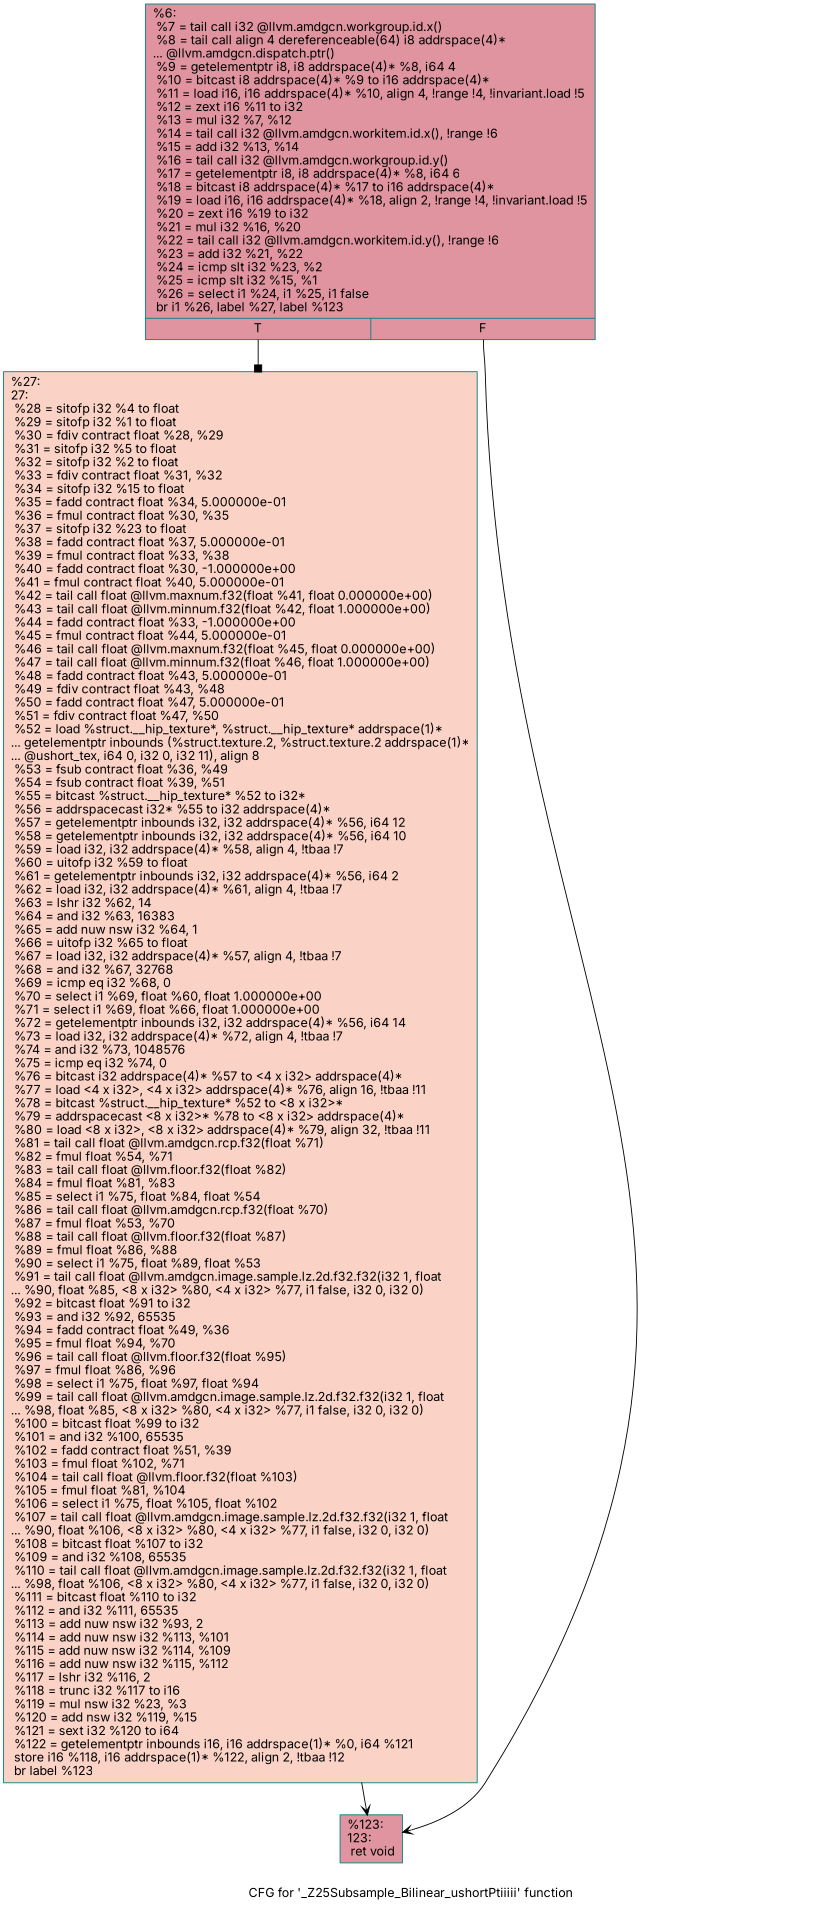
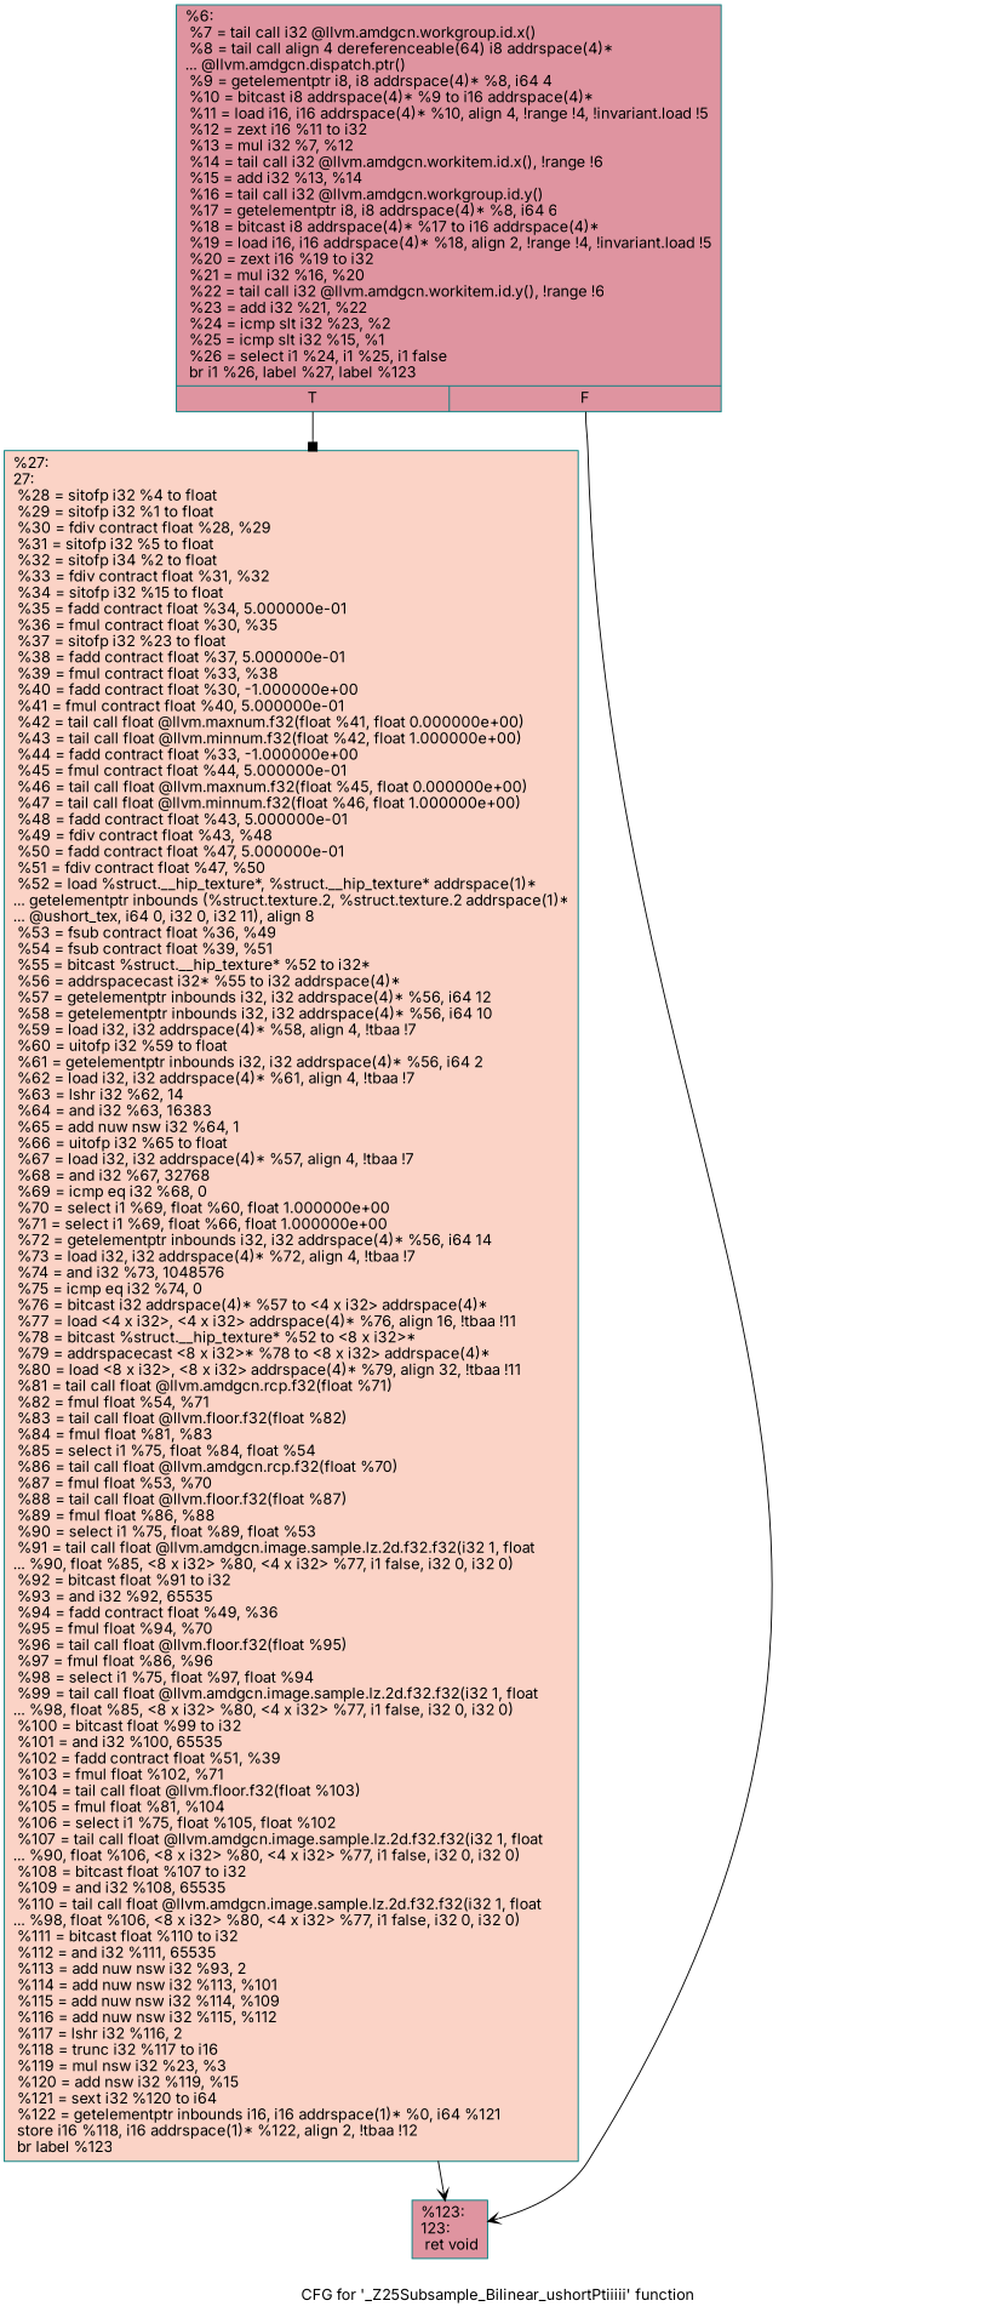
  digraph {
    label="CFG for '_Z25Subsample_Bilinear_ushortPtiiiii' function"
    fontname=Inter
    node [color=teal fillcolor="#b70d2870" shape=record style=filled fontname=Inter]
    edge [arrowhead=vee fontname=Inter]
    n1 [label="{%6:\l  %7 = tail call i32 @llvm.amdgcn.workgroup.id.x()\l  %8 = tail call align 4 dereferenceable(64) i8 addrspace(4)*\l... @llvm.amdgcn.dispatch.ptr()\l  %9 = getelementptr i8, i8 addrspace(4)* %8, i64 4\l  %10 = bitcast i8 addrspace(4)* %9 to i16 addrspace(4)*\l  %11 = load i16, i16 addrspace(4)* %10, align 4, !range !4, !invariant.load !5\l  %12 = zext i16 %11 to i32\l  %13 = mul i32 %7, %12\l  %14 = tail call i32 @llvm.amdgcn.workitem.id.x(), !range !6\l  %15 = add i32 %13, %14\l  %16 = tail call i32 @llvm.amdgcn.workgroup.id.y()\l  %17 = getelementptr i8, i8 addrspace(4)* %8, i64 6\l  %18 = bitcast i8 addrspace(4)* %17 to i16 addrspace(4)*\l  %19 = load i16, i16 addrspace(4)* %18, align 2, !range !4, !invariant.load !5\l  %20 = zext i16 %19 to i32\l  %21 = mul i32 %16, %20\l  %22 = tail call i32 @llvm.amdgcn.workitem.id.y(), !range !6\l  %23 = add i32 %21, %22\l  %24 = icmp slt i32 %23, %2\l  %25 = icmp slt i32 %15, %1\l  %26 = select i1 %24, i1 %25, i1 false\l  br i1 %26, label %27, label %123\l|{<s0>T|<s1>F}}"]
-   n2 [fillcolor="#f59c7d70" label="{%27:\l27:                                               \l  %28 = sitofp i32 %4 to float\l  %29 = sitofp i32 %1 to float\l  %30 = fdiv contract float %28, %29\l  %31 = sitofp i32 %5 to float\l  %32 = sitofp i32 %2 to float\l  %33 = fdiv contract float %31, %32\l  %34 = sitofp i32 %15 to float\l  %35 = fadd contract float %34, 5.000000e-01\l  %36 = fmul contract float %30, %35\l  %37 = sitofp i32 %23 to float\l  %38 = fadd contract float %37, 5.000000e-01\l  %39 = fmul contract float %33, %38\l  %40 = fadd contract float %30, -1.000000e+00\l  %41 = fmul contract float %40, 5.000000e-01\l  %42 = tail call float @llvm.maxnum.f32(float %41, float 0.000000e+00)\l  %43 = tail call float @llvm.minnum.f32(float %42, float 1.000000e+00)\l  %44 = fadd contract float %33, -1.000000e+00\l  %45 = fmul contract float %44, 5.000000e-01\l  %46 = tail call float @llvm.maxnum.f32(float %45, float 0.000000e+00)\l  %47 = tail call float @llvm.minnum.f32(float %46, float 1.000000e+00)\l  %48 = fadd contract float %43, 5.000000e-01\l  %49 = fdiv contract float %43, %48\l  %50 = fadd contract float %47, 5.000000e-01\l  %51 = fdiv contract float %47, %50\l  %52 = load %struct.__hip_texture*, %struct.__hip_texture* addrspace(1)*\l... getelementptr inbounds (%struct.texture.2, %struct.texture.2 addrspace(1)*\l... @ushort_tex, i64 0, i32 0, i32 11), align 8\l  %53 = fsub contract float %36, %49\l  %54 = fsub contract float %39, %51\l  %55 = bitcast %struct.__hip_texture* %52 to i32*\l  %56 = addrspacecast i32* %55 to i32 addrspace(4)*\l  %57 = getelementptr inbounds i32, i32 addrspace(4)* %56, i64 12\l  %58 = getelementptr inbounds i32, i32 addrspace(4)* %56, i64 10\l  %59 = load i32, i32 addrspace(4)* %58, align 4, !tbaa !7\l  %60 = uitofp i32 %59 to float\l  %61 = getelementptr inbounds i32, i32 addrspace(4)* %56, i64 2\l  %62 = load i32, i32 addrspace(4)* %61, align 4, !tbaa !7\l  %63 = lshr i32 %62, 14\l  %64 = and i32 %63, 16383\l  %65 = add nuw nsw i32 %64, 1\l  %66 = uitofp i32 %65 to float\l  %67 = load i32, i32 addrspace(4)* %57, align 4, !tbaa !7\l  %68 = and i32 %67, 32768\l  %69 = icmp eq i32 %68, 0\l  %70 = select i1 %69, float %60, float 1.000000e+00\l  %71 = select i1 %69, float %66, float 1.000000e+00\l  %72 = getelementptr inbounds i32, i32 addrspace(4)* %56, i64 14\l  %73 = load i32, i32 addrspace(4)* %72, align 4, !tbaa !7\l  %74 = and i32 %73, 1048576\l  %75 = icmp eq i32 %74, 0\l  %76 = bitcast i32 addrspace(4)* %57 to \<4 x i32\> addrspace(4)*\l  %77 = load \<4 x i32\>, \<4 x i32\> addrspace(4)* %76, align 16, !tbaa !11\l  %78 = bitcast %struct.__hip_texture* %52 to \<8 x i32\>*\l  %79 = addrspacecast \<8 x i32\>* %78 to \<8 x i32\> addrspace(4)*\l  %80 = load \<8 x i32\>, \<8 x i32\> addrspace(4)* %79, align 32, !tbaa !11\l  %81 = tail call float @llvm.amdgcn.rcp.f32(float %71)\l  %82 = fmul float %54, %71\l  %83 = tail call float @llvm.floor.f32(float %82)\l  %84 = fmul float %81, %83\l  %85 = select i1 %75, float %84, float %54\l  %86 = tail call float @llvm.amdgcn.rcp.f32(float %70)\l  %87 = fmul float %53, %70\l  %88 = tail call float @llvm.floor.f32(float %87)\l  %89 = fmul float %86, %88\l  %90 = select i1 %75, float %89, float %53\l  %91 = tail call float @llvm.amdgcn.image.sample.lz.2d.f32.f32(i32 1, float\l... %90, float %85, \<8 x i32\> %80, \<4 x i32\> %77, i1 false, i32 0, i32 0)\l  %92 = bitcast float %91 to i32\l  %93 = and i32 %92, 65535\l  %94 = fadd contract float %49, %36\l  %95 = fmul float %94, %70\l  %96 = tail call float @llvm.floor.f32(float %95)\l  %97 = fmul float %86, %96\l  %98 = select i1 %75, float %97, float %94\l  %99 = tail call float @llvm.amdgcn.image.sample.lz.2d.f32.f32(i32 1, float\l... %98, float %85, \<8 x i32\> %80, \<4 x i32\> %77, i1 false, i32 0, i32 0)\l  %100 = bitcast float %99 to i32\l  %101 = and i32 %100, 65535\l  %102 = fadd contract float %51, %39\l  %103 = fmul float %102, %71\l  %104 = tail call float @llvm.floor.f32(float %103)\l  %105 = fmul float %81, %104\l  %106 = select i1 %75, float %105, float %102\l  %107 = tail call float @llvm.amdgcn.image.sample.lz.2d.f32.f32(i32 1, float\l... %90, float %106, \<8 x i32\> %80, \<4 x i32\> %77, i1 false, i32 0, i32 0)\l  %108 = bitcast float %107 to i32\l  %109 = and i32 %108, 65535\l  %110 = tail call float @llvm.amdgcn.image.sample.lz.2d.f32.f32(i32 1, float\l... %98, float %106, \<8 x i32\> %80, \<4 x i32\> %77, i1 false, i32 0, i32 0)\l  %111 = bitcast float %110 to i32\l  %112 = and i32 %111, 65535\l  %113 = add nuw nsw i32 %93, 2\l  %114 = add nuw nsw i32 %113, %101\l  %115 = add nuw nsw i32 %114, %109\l  %116 = add nuw nsw i32 %115, %112\l  %117 = lshr i32 %116, 2\l  %118 = trunc i32 %117 to i16\l  %119 = mul nsw i32 %23, %3\l  %120 = add nsw i32 %119, %15\l  %121 = sext i32 %120 to i64\l  %122 = getelementptr inbounds i16, i16 addrspace(1)* %0, i64 %121\l  store i16 %118, i16 addrspace(1)* %122, align 2, !tbaa !12\l  br label %123\l}"]
+   n2 [fillcolor="#f59c7d70" label="{%27:\l27:                                               \l  %28 = sitofp i32 %4 to float\l  %29 = sitofp i32 %1 to float\l  %30 = fdiv contract float %28, %29\l  %31 = sitofp i32 %5 to float\l  %32 = sitofp i34 %2 to float\l  %33 = fdiv contract float %31, %32\l  %34 = sitofp i32 %15 to float\l  %35 = fadd contract float %34, 5.000000e-01\l  %36 = fmul contract float %30, %35\l  %37 = sitofp i32 %23 to float\l  %38 = fadd contract float %37, 5.000000e-01\l  %39 = fmul contract float %33, %38\l  %40 = fadd contract float %30, -1.000000e+00\l  %41 = fmul contract float %40, 5.000000e-01\l  %42 = tail call float @llvm.maxnum.f32(float %41, float 0.000000e+00)\l  %43 = tail call float @llvm.minnum.f32(float %42, float 1.000000e+00)\l  %44 = fadd contract float %33, -1.000000e+00\l  %45 = fmul contract float %44, 5.000000e-01\l  %46 = tail call float @llvm.maxnum.f32(float %45, float 0.000000e+00)\l  %47 = tail call float @llvm.minnum.f32(float %46, float 1.000000e+00)\l  %48 = fadd contract float %43, 5.000000e-01\l  %49 = fdiv contract float %43, %48\l  %50 = fadd contract float %47, 5.000000e-01\l  %51 = fdiv contract float %47, %50\l  %52 = load %struct.__hip_texture*, %struct.__hip_texture* addrspace(1)*\l... getelementptr inbounds (%struct.texture.2, %struct.texture.2 addrspace(1)*\l... @ushort_tex, i64 0, i32 0, i32 11), align 8\l  %53 = fsub contract float %36, %49\l  %54 = fsub contract float %39, %51\l  %55 = bitcast %struct.__hip_texture* %52 to i32*\l  %56 = addrspacecast i32* %55 to i32 addrspace(4)*\l  %57 = getelementptr inbounds i32, i32 addrspace(4)* %56, i64 12\l  %58 = getelementptr inbounds i32, i32 addrspace(4)* %56, i64 10\l  %59 = load i32, i32 addrspace(4)* %58, align 4, !tbaa !7\l  %60 = uitofp i32 %59 to float\l  %61 = getelementptr inbounds i32, i32 addrspace(4)* %56, i64 2\l  %62 = load i32, i32 addrspace(4)* %61, align 4, !tbaa !7\l  %63 = lshr i32 %62, 14\l  %64 = and i32 %63, 16383\l  %65 = add nuw nsw i32 %64, 1\l  %66 = uitofp i32 %65 to float\l  %67 = load i32, i32 addrspace(4)* %57, align 4, !tbaa !7\l  %68 = and i32 %67, 32768\l  %69 = icmp eq i32 %68, 0\l  %70 = select i1 %69, float %60, float 1.000000e+00\l  %71 = select i1 %69, float %66, float 1.000000e+00\l  %72 = getelementptr inbounds i32, i32 addrspace(4)* %56, i64 14\l  %73 = load i32, i32 addrspace(4)* %72, align 4, !tbaa !7\l  %74 = and i32 %73, 1048576\l  %75 = icmp eq i32 %74, 0\l  %76 = bitcast i32 addrspace(4)* %57 to \<4 x i32\> addrspace(4)*\l  %77 = load \<4 x i32\>, \<4 x i32\> addrspace(4)* %76, align 16, !tbaa !11\l  %78 = bitcast %struct.__hip_texture* %52 to \<8 x i32\>*\l  %79 = addrspacecast \<8 x i32\>* %78 to \<8 x i32\> addrspace(4)*\l  %80 = load \<8 x i32\>, \<8 x i32\> addrspace(4)* %79, align 32, !tbaa !11\l  %81 = tail call float @llvm.amdgcn.rcp.f32(float %71)\l  %82 = fmul float %54, %71\l  %83 = tail call float @llvm.floor.f32(float %82)\l  %84 = fmul float %81, %83\l  %85 = select i1 %75, float %84, float %54\l  %86 = tail call float @llvm.amdgcn.rcp.f32(float %70)\l  %87 = fmul float %53, %70\l  %88 = tail call float @llvm.floor.f32(float %87)\l  %89 = fmul float %86, %88\l  %90 = select i1 %75, float %89, float %53\l  %91 = tail call float @llvm.amdgcn.image.sample.lz.2d.f32.f32(i32 1, float\l... %90, float %85, \<8 x i32\> %80, \<4 x i32\> %77, i1 false, i32 0, i32 0)\l  %92 = bitcast float %91 to i32\l  %93 = and i32 %92, 65535\l  %94 = fadd contract float %49, %36\l  %95 = fmul float %94, %70\l  %96 = tail call float @llvm.floor.f32(float %95)\l  %97 = fmul float %86, %96\l  %98 = select i1 %75, float %97, float %94\l  %99 = tail call float @llvm.amdgcn.image.sample.lz.2d.f32.f32(i32 1, float\l... %98, float %85, \<8 x i32\> %80, \<4 x i32\> %77, i1 false, i32 0, i32 0)\l  %100 = bitcast float %99 to i32\l  %101 = and i32 %100, 65535\l  %102 = fadd contract float %51, %39\l  %103 = fmul float %102, %71\l  %104 = tail call float @llvm.floor.f32(float %103)\l  %105 = fmul float %81, %104\l  %106 = select i1 %75, float %105, float %102\l  %107 = tail call float @llvm.amdgcn.image.sample.lz.2d.f32.f32(i32 1, float\l... %90, float %106, \<8 x i32\> %80, \<4 x i32\> %77, i1 false, i32 0, i32 0)\l  %108 = bitcast float %107 to i32\l  %109 = and i32 %108, 65535\l  %110 = tail call float @llvm.amdgcn.image.sample.lz.2d.f32.f32(i32 1, float\l... %98, float %106, \<8 x i32\> %80, \<4 x i32\> %77, i1 false, i32 0, i32 0)\l  %111 = bitcast float %110 to i32\l  %112 = and i32 %111, 65535\l  %113 = add nuw nsw i32 %93, 2\l  %114 = add nuw nsw i32 %113, %101\l  %115 = add nuw nsw i32 %114, %109\l  %116 = add nuw nsw i32 %115, %112\l  %117 = lshr i32 %116, 2\l  %118 = trunc i32 %117 to i16\l  %119 = mul nsw i32 %23, %3\l  %120 = add nsw i32 %119, %15\l  %121 = sext i32 %120 to i64\l  %122 = getelementptr inbounds i16, i16 addrspace(1)* %0, i64 %121\l  store i16 %118, i16 addrspace(1)* %122, align 2, !tbaa !12\l  br label %123\l}"]
    n3 [label="{%123:\l123:                                              \l  ret void\l}"]
    n1 -> n2 [tailport=s0 arrowhead=box]
    n1 -> n3 [tailport=s1]
    n2 -> n3
  }
